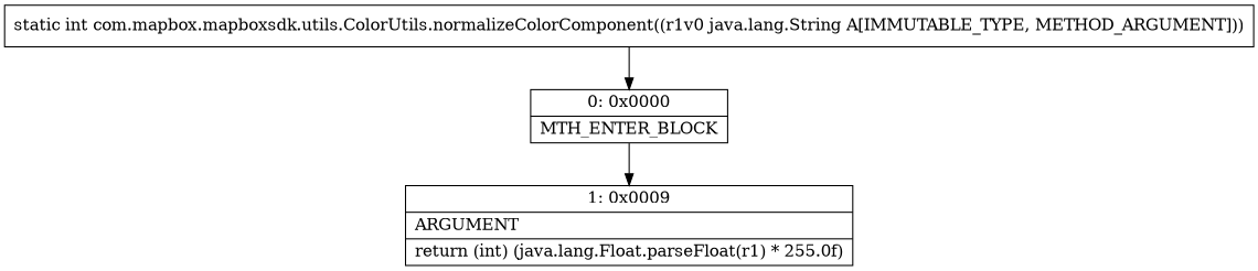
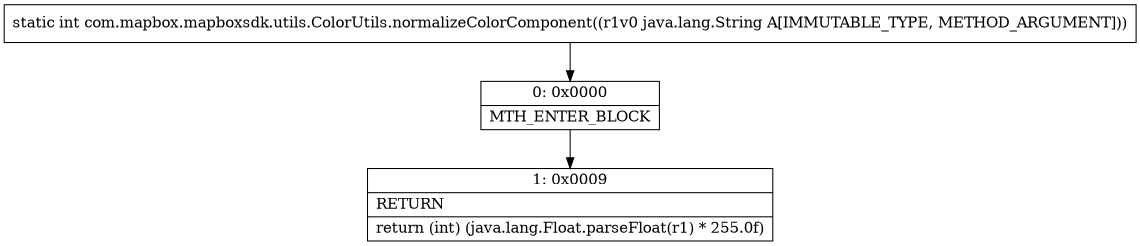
  digraph {
    node [shape=record]
    n1 [label="{0\:\ 0x0000|MTH_ENTER_BLOCK\l}"]
-   n2 [label="{1\:\ 0x0009|ARGUMENT\l|return (int) (java.lang.Float.parseFloat(r1) * 255.0f)\l}"]
+   n2 [label="{1\:\ 0x0009|RETURN\l|return (int) (java.lang.Float.parseFloat(r1) * 255.0f)\l}"]
    n3 [label="{static int com.mapbox.mapboxsdk.utils.ColorUtils.normalizeColorComponent((r1v0 java.lang.String A[IMMUTABLE_TYPE, METHOD_ARGUMENT])) }"]
    n1 -> n2
    n3 -> n1
  }
